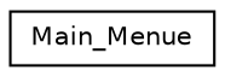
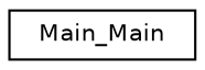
  digraph {
    rankdir=LR
-   n1 [color=black fillcolor=white fontname=Helvetica fontsize=10 height=0.2 label=Main_Menue shape=record style=filled width=0.4]
+   n1 [color=black fillcolor=white fontname=Helvetica fontsize=10 height=0.2 label=Main_Main shape=record style=filled width=0.4]
  }
